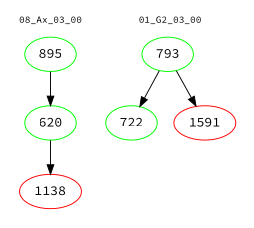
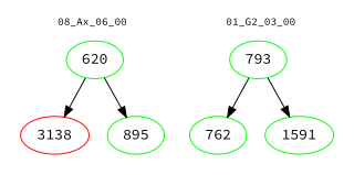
  digraph {
    fontname="Source Code Pro"
    node [color=green fontname="Source Code Pro"]
    edge [color=black fontname="Source Code Pro"]
    n1 [label=620]
-   n2 [color=red label=1138]
+   n2 [color=red label=3138]
    n3 [label=895]
    n4 [label=793]
-   n5 [label=722]
-   n6 [color=red label=1591]
+   n5 [label=762]
+   n6 [label=1591]
    subgraph cluster_1 {
      color=white
      fontsize=10
-     label="08_Ax_03_00"
+     label="08_Ax_06_00"
      n1
      n2
      n3
    }
    subgraph cluster_2 {
      color=white
      fontsize=10
      label="01_G2_03_00"
      n4
      n5
      n6
    }
    n1 -> n2
-   n3 -> n1
+   n1 -> n3
    n4 -> n5
    n4 -> n6
  }
